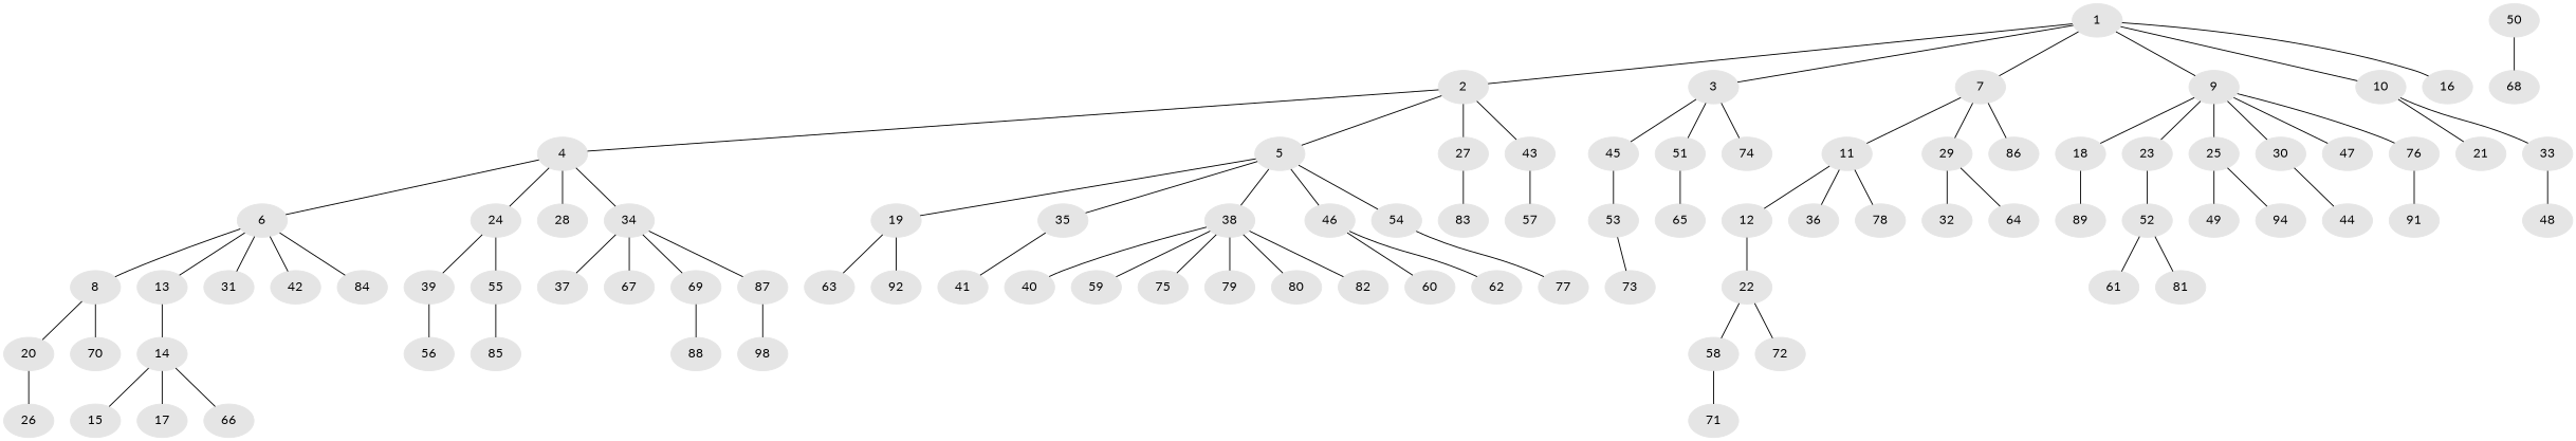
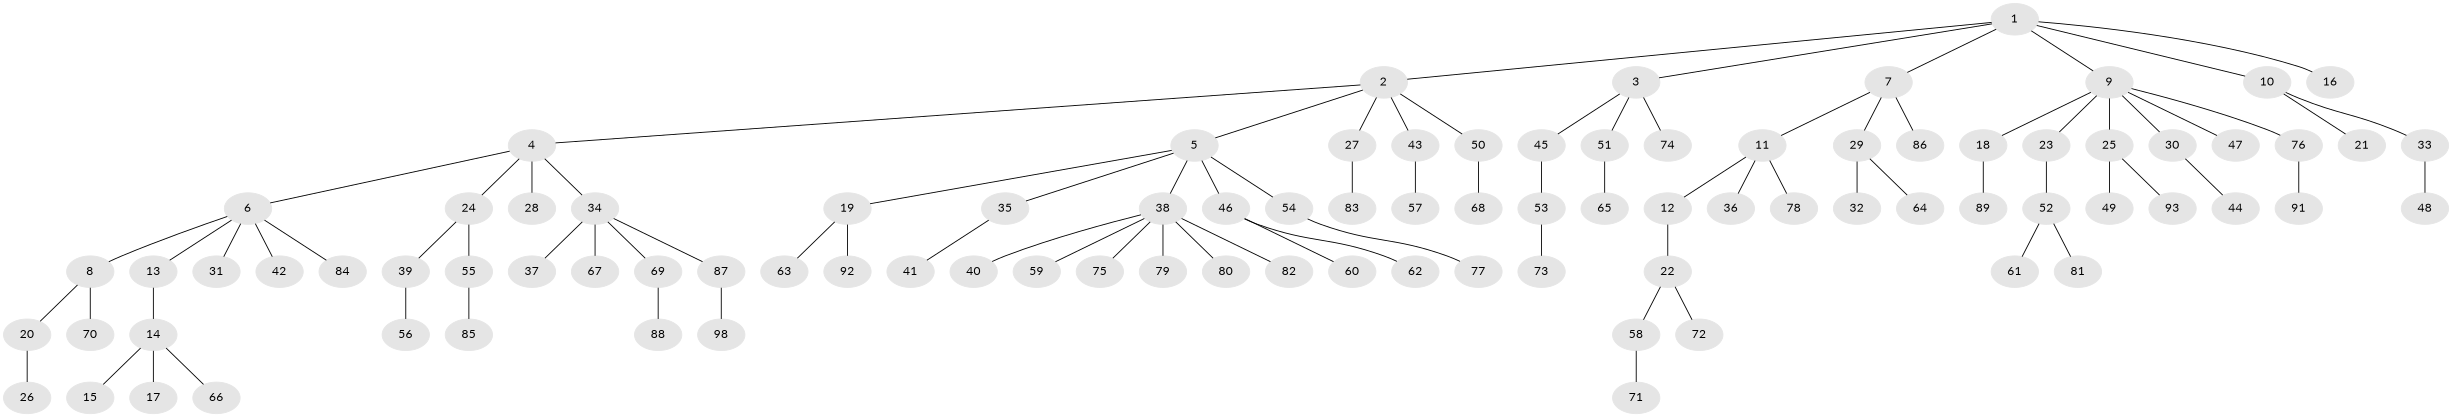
  graph {
    fontname=Lato
    node [color=gray90 fontname=Lato style=filled]
    edge [fontname=Lato]
    1
    2
    3
    7
    9
    10
    16
    4
    5
    27
    43
    50
    45
    51
    74
    11
    29
    86
    18
    23
    25
    30
    47
    76
    21
    33
    6
    24
    28
    34
    19
    35
    38
    46
    54
    83
    57
    68
    53
    65
    8
    13
    31
    42
    84
    39
    55
    37
    67
    69
    87
    63
    92
    41
    40
    59
    75
    79
    80
    82
    60
    62
    77
    20
    70
    14
    12
    36
    78
    32
    64
    26
    89
    52
    49
-   93 [label=94]
+   93
    44
    91
    48
    22
    58
    72
    15
    17
    66
    71
    61
    81
    56
    85
    88
    n92 [label=98]
    73
    1 -- 2
    1 -- 3
    1 -- 7
    1 -- 9
    1 -- 10
    1 -- 16
    2 -- 4
    2 -- 5
    2 -- 27
    2 -- 43
+   2 -- 50
    3 -- 45
    3 -- 51
    3 -- 74
    7 -- 11
    7 -- 29
    7 -- 86
    9 -- 18
    9 -- 23
    9 -- 25
    9 -- 30
    9 -- 47
    9 -- 76
    10 -- 21
    10 -- 33
    4 -- 6
    4 -- 24
    4 -- 28
    4 -- 34
    5 -- 19
    5 -- 35
    5 -- 38
    5 -- 46
    5 -- 54
    27 -- 83
    43 -- 57
    50 -- 68
    45 -- 53
    51 -- 65
    11 -- 12
    11 -- 36
    11 -- 78
    29 -- 32
    29 -- 64
    18 -- 89
    23 -- 52
    25 -- 49
    25 -- 93
    30 -- 44
    76 -- 91
    33 -- 48
    6 -- 8
    6 -- 13
    6 -- 31
    6 -- 42
    6 -- 84
    24 -- 39
    24 -- 55
    34 -- 37
    34 -- 67
    34 -- 69
    34 -- 87
    19 -- 63
    19 -- 92
    35 -- 41
    38 -- 40
    38 -- 59
    38 -- 75
    38 -- 79
    38 -- 80
    38 -- 82
    46 -- 60
    46 -- 62
    54 -- 77
    53 -- 73
    8 -- 20
    8 -- 70
    13 -- 14
    39 -- 56
    55 -- 85
    69 -- 88
    87 -- n92
    20 -- 26
    14 -- 15
    14 -- 17
    14 -- 66
    12 -- 22
    52 -- 61
    52 -- 81
    22 -- 58
    22 -- 72
    58 -- 71
  }
